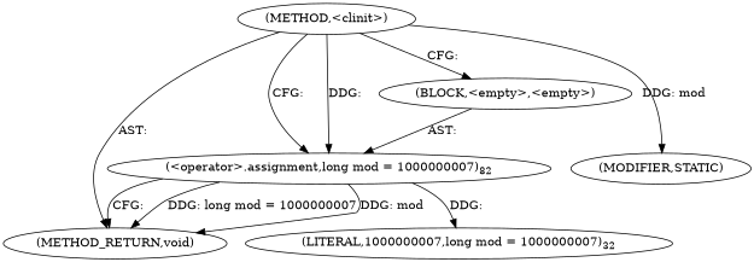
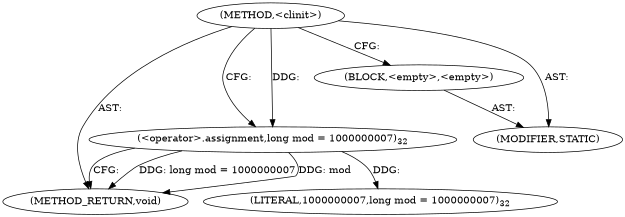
  digraph {
    n1 [label=<(METHOD,&lt;clinit&gt;)>]
    n2 [label=<(BLOCK,&lt;empty&gt;,&lt;empty&gt;)>]
-   n3 [label=<(&lt;operator&gt;.assignment,long mod = 1000000007)<SUB>82</SUB>>]
+   n3 [label=<(&lt;operator&gt;.assignment,long mod = 1000000007)<SUB>32</SUB>>]
    n4 [label=<(MODIFIER,STATIC)>]
    n5 [label=<(METHOD_RETURN,void)>]
    n6 [label=<(LITERAL,1000000007,long mod = 1000000007)<SUB>32</SUB>>]
    n1 -> n2 [label="CFG: "]
    n1 -> n3 [label="CFG: "]
    n1 -> n3 [label="DDG: "]
-   n1 -> n4 [label="DDG: mod"]
+   n1 -> n4 [label="AST: "]
    n1 -> n5 [label="AST: "]
-   n2 -> n3 [label="AST: "]
+   n2 -> n4 [label="AST: "]
    n3 -> n5 [label="CFG: "]
    n3 -> n5 [label="DDG: long mod = 1000000007"]
    n3 -> n5 [label="DDG: mod"]
    n3 -> n6 [label="DDG: "]
  }
